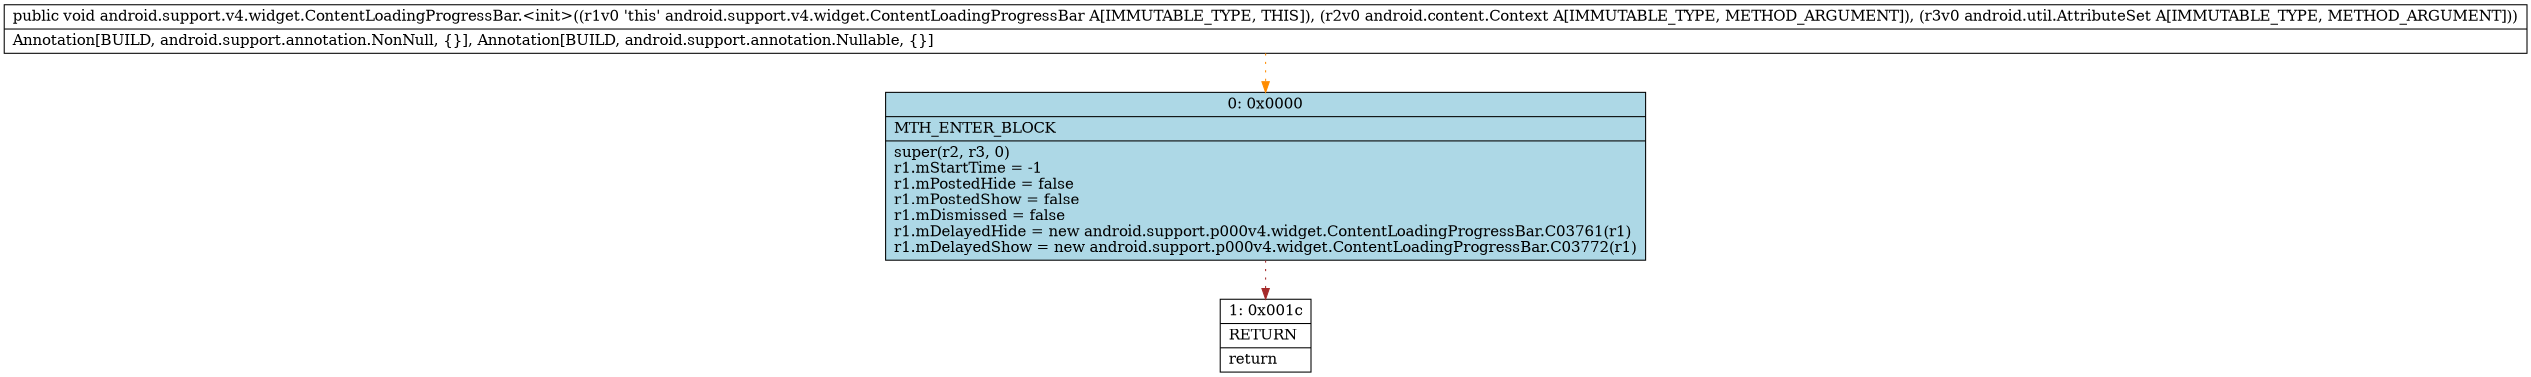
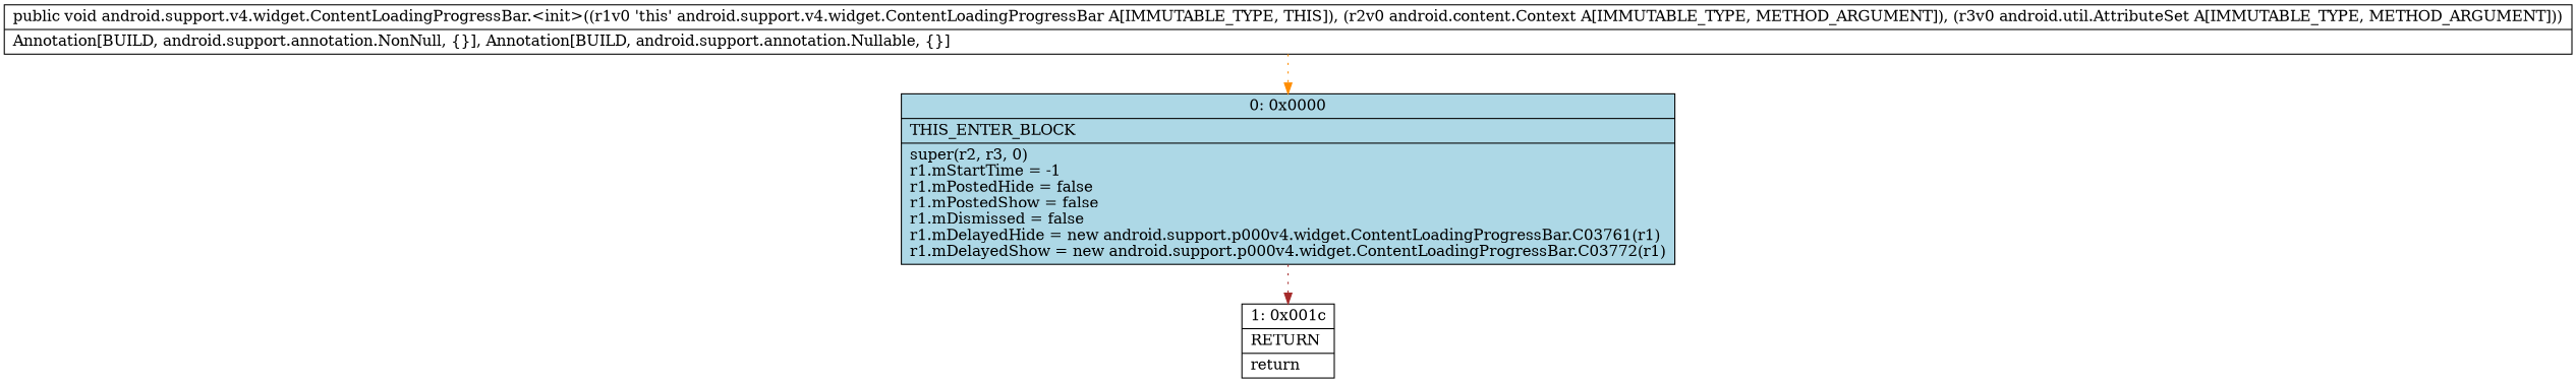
  digraph {
    node [shape=record style=filled fillcolor=white]
    edge [style=dotted]
-   n1 [label="{0\:\ 0x0000|MTH_ENTER_BLOCK\l|super(r2, r3, 0)\lr1.mStartTime = \-1\lr1.mPostedHide = false\lr1.mPostedShow = false\lr1.mDismissed = false\lr1.mDelayedHide = new android.support.p000v4.widget.ContentLoadingProgressBar.C03761(r1)\lr1.mDelayedShow = new android.support.p000v4.widget.ContentLoadingProgressBar.C03772(r1)\l}" fillcolor=lightblue]
+   n1 [label="{0\:\ 0x0000|THIS_ENTER_BLOCK\l|super(r2, r3, 0)\lr1.mStartTime = \-1\lr1.mPostedHide = false\lr1.mPostedShow = false\lr1.mDismissed = false\lr1.mDelayedHide = new android.support.p000v4.widget.ContentLoadingProgressBar.C03761(r1)\lr1.mDelayedShow = new android.support.p000v4.widget.ContentLoadingProgressBar.C03772(r1)\l}" fillcolor=lightblue]
    n2 [label="{1\:\ 0x001c|RETURN\l|return\l}"]
    n3 [label="{public void android.support.v4.widget.ContentLoadingProgressBar.\<init\>((r1v0 'this' android.support.v4.widget.ContentLoadingProgressBar A[IMMUTABLE_TYPE, THIS]), (r2v0 android.content.Context A[IMMUTABLE_TYPE, METHOD_ARGUMENT]), (r3v0 android.util.AttributeSet A[IMMUTABLE_TYPE, METHOD_ARGUMENT]))  | Annotation[BUILD, android.support.annotation.NonNull, \{\}], Annotation[BUILD, android.support.annotation.Nullable, \{\}]\l}"]
    n1 -> n2 [color=brown]
    n3 -> n1 [color=darkorange]
  }
